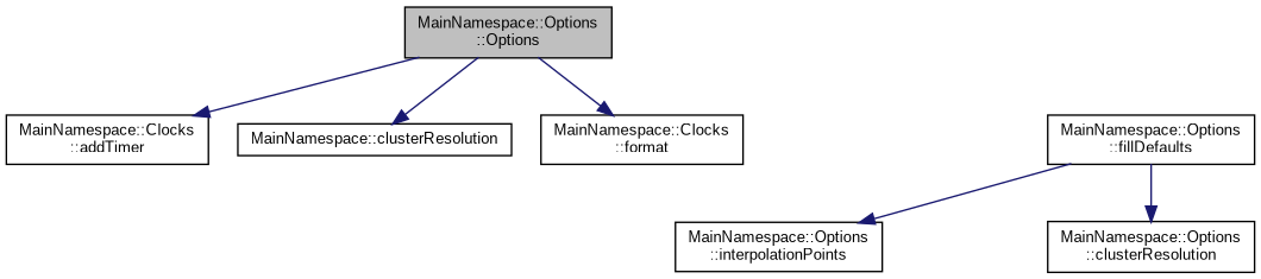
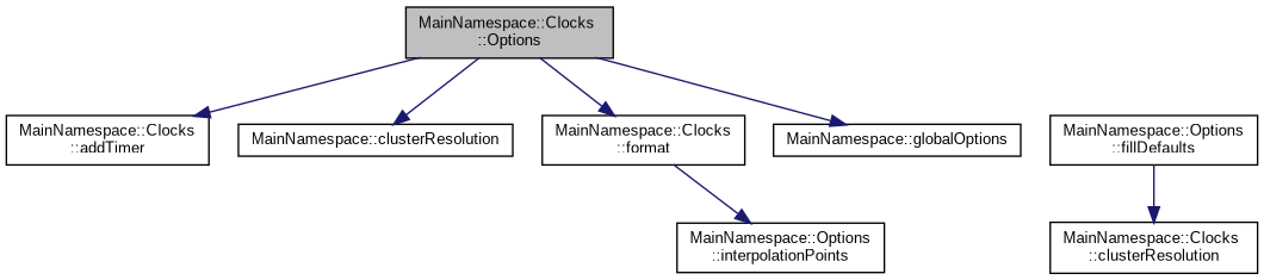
  digraph {
    fontname="Liberation Sans"
    rankdir=TB
    node [color=black fillcolor=white fontname="Liberation Sans" fontsize=10 shape=record style=filled]
    edge [color=midnightblue fontname="Liberation Sans" fontsize=10 labelfontname=Helvetica labelfontsize=10 style=solid]
-   n1 [fillcolor=grey75 fontcolor=black height=0.2 label="MainNamespace::Options\l::Options" width=0.4]
+   n1 [fillcolor=grey75 fontcolor=black height=0.2 label="MainNamespace::Clocks\l::Options" width=0.4]
    n2 [height=0.2 label="MainNamespace::Clocks\l::addTimer" width=0.4]
    n3 [height=0.2 label="MainNamespace::clusterResolution" width=0.4]
    n4 [height=0.2 label="MainNamespace::Clocks\l::format" width=0.4]
+   n5 [height=0.2 label="MainNamespace::globalOptions" width=0.4]
    n6 [height=0.2 label="MainNamespace::Options\l::fillDefaults" width=0.4]
-   n7 [height=0.2 label="MainNamespace::Options\l::clusterResolution" width=0.4]
+   n7 [height=0.2 label="MainNamespace::Clocks\l::clusterResolution" width=0.4]
    n8 [height=0.2 label="MainNamespace::Options\l::interpolationPoints" width=0.4]
    n1 -> n2
    n1 -> n3
    n1 -> n4
+   n1 -> n5
    n6 -> n7
-   n6 -> n8
+   n4 -> n8
  }
